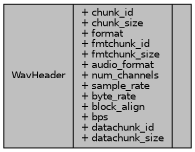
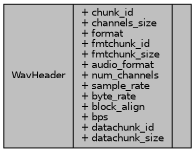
  digraph {
    rankdir=LR
-   n1 [color=black fillcolor=grey75 fontcolor=black fontname=Helvetica fontsize=10 height=0.2 label="{WavHeader\n|+ chunk_id\l+ chunk_size\l+ format\l+ fmtchunk_id\l+ fmtchunk_size\l+ audio_format\l+ num_channels\l+ sample_rate\l+ byte_rate\l+ block_align\l+ bps\l+ datachunk_id\l+ datachunk_size\l|}" shape=record style=filled width=0.4]
+   n1 [color=black fillcolor=grey75 fontcolor=black fontname=Helvetica fontsize=10 height=0.2 label="{WavHeader\n|+ chunk_id\l+ channels_size\l+ format\l+ fmtchunk_id\l+ fmtchunk_size\l+ audio_format\l+ num_channels\l+ sample_rate\l+ byte_rate\l+ block_align\l+ bps\l+ datachunk_id\l+ datachunk_size\l|}" shape=record style=filled width=0.4]
  }
